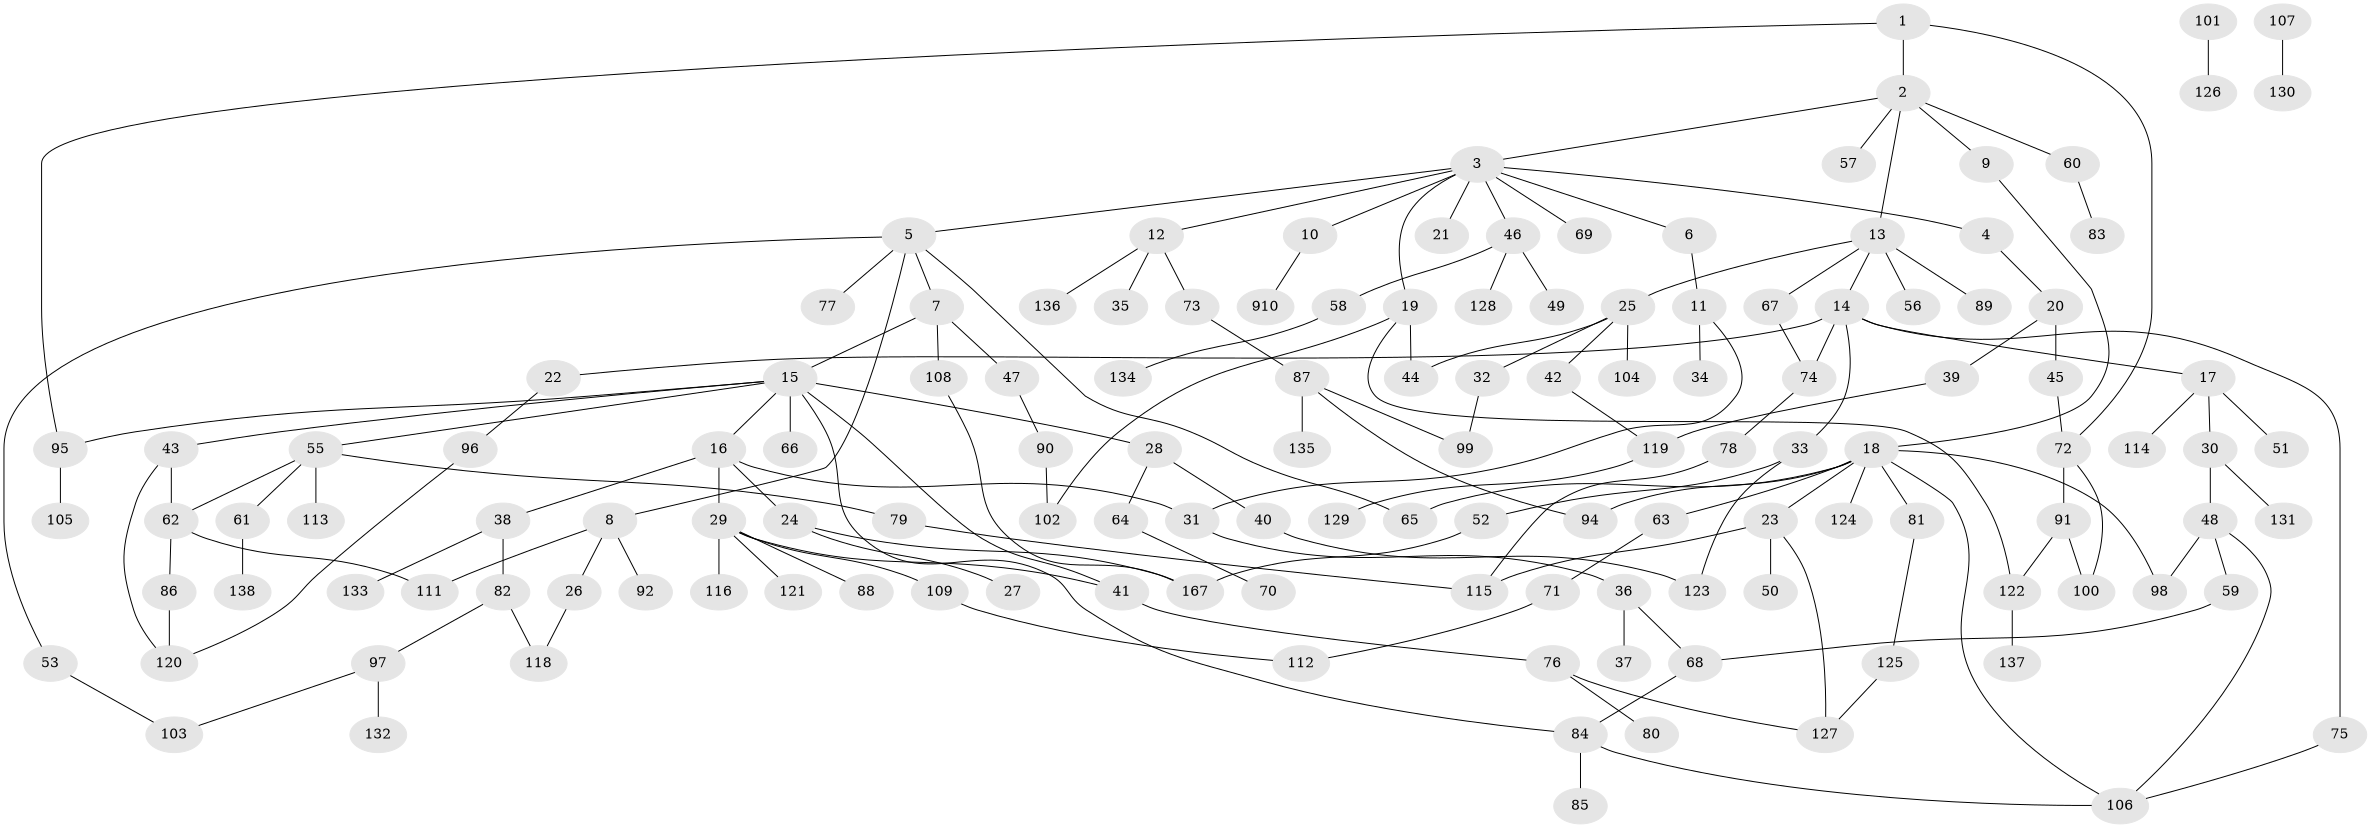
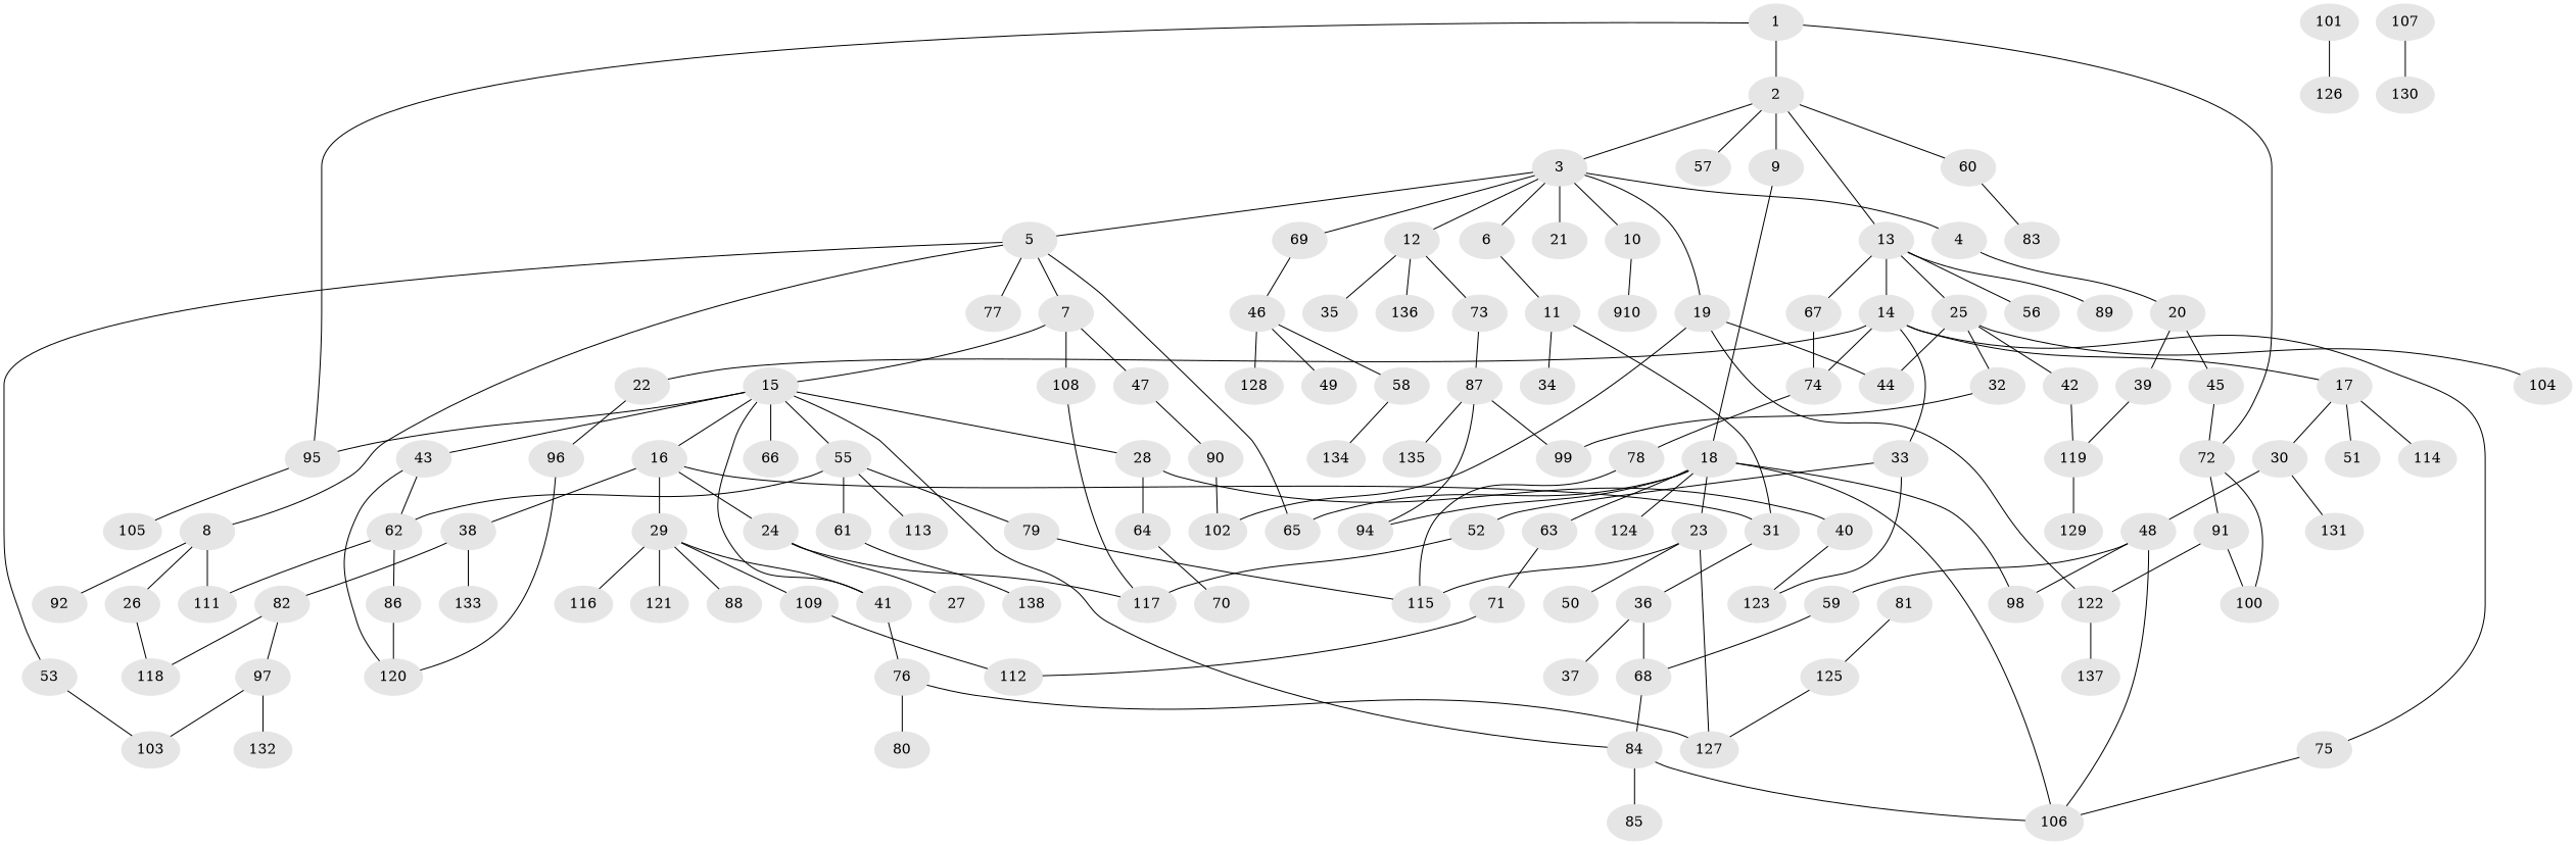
  graph {
    node [color=gray90 style=filled]
    1
    2
    72
    95
    3
    9
    13
    57
    60
    91
    100
    105
    4
    5
    6
    10
    12
    19
    21
    46
    69
    18
    14
    25
    56
    67
    89
    83
    20
    7
    8
    53
    65
    77
    11
    n36 [label=910]
    35
    73
    136
    44
    102
    122
    49
    58
    128
    39
    45
    15
    47
    108
    26
    92
    111
    103
    31
    34
    16
    28
    41
    43
    55
    66
    84
    90
-   117 [label=167]
+   117
    118
    23
    63
    81
    94
    98
    106
    124
    36
    87
    17
    22
    33
    74
    75
    32
    42
    104
    30
    51
    114
    96
    52
    123
    78
    24
    29
    38
    40
    64
    76
    62
    120
    61
    79
    113
    85
    27
    88
    109
    116
    121
    82
    133
    48
    131
    50
    115
    127
    71
    125
    137
    119
    99
    70
    112
    59
    37
    68
    97
    129
    80
    86
    134
    101
    126
    138
    135
    132
    107
    130
    1 -- 2
    1 -- 72
    1 -- 95
    2 -- 3
    2 -- 9
    2 -- 13
    2 -- 57
    2 -- 60
    72 -- 91
    72 -- 100
    95 -- 105
    3 -- 4
    3 -- 5
    3 -- 6
    3 -- 10
    3 -- 12
    3 -- 19
    3 -- 21
-   3 -- 46
+   69 -- 46
    3 -- 69
    9 -- 18
    13 -- 14
    13 -- 25
    13 -- 56
    13 -- 67
    13 -- 89
    60 -- 83
    91 -- 100
    91 -- 122
    4 -- 20
    5 -- 7
    5 -- 8
    5 -- 53
    5 -- 65
    5 -- 77
    6 -- 11
    10 -- n36
    12 -- 35
    12 -- 73
    12 -- 136
    19 -- 44
    19 -- 102
    19 -- 122
    46 -- 49
    46 -- 58
    46 -- 128
    18 -- 65
    18 -- 23
    18 -- 63
-   18 -- 81
    18 -- 94
    18 -- 98
    18 -- 106
    18 -- 124
    14 -- 17
    14 -- 22
    14 -- 33
    14 -- 74
    14 -- 75
    25 -- 44
    25 -- 32
    25 -- 42
    25 -- 104
    67 -- 74
    20 -- 39
    20 -- 45
    7 -- 15
    7 -- 47
    7 -- 108
    8 -- 26
    8 -- 92
    8 -- 111
    53 -- 103
    11 -- 31
    11 -- 34
    73 -- 87
    122 -- 137
    58 -- 134
    39 -- 119
    45 -- 72
    15 -- 95
    15 -- 16
    15 -- 28
    15 -- 41
    15 -- 43
    15 -- 55
    15 -- 66
    15 -- 84
    47 -- 90
    108 -- 117
    26 -- 118
    31 -- 36
    16 -- 31
    16 -- 24
    16 -- 29
    16 -- 38
    28 -- 40
    28 -- 64
    41 -- 76
    43 -- 62
    43 -- 120
    55 -- 62
    55 -- 61
    55 -- 79
    55 -- 113
    84 -- 106
    84 -- 85
    90 -- 102
    23 -- 50
    23 -- 115
    23 -- 127
    63 -- 71
    81 -- 125
    36 -- 37
    36 -- 68
    87 -- 94
    87 -- 99
    87 -- 135
    17 -- 30
    17 -- 51
    17 -- 114
    22 -- 96
    33 -- 52
    33 -- 123
    74 -- 78
    75 -- 106
    32 -- 99
    42 -- 119
    30 -- 48
    30 -- 131
    96 -- 120
    52 -- 117
    78 -- 115
    24 -- 117
    24 -- 27
    29 -- 41
    29 -- 88
    29 -- 109
    29 -- 116
    29 -- 121
    38 -- 82
    38 -- 133
    40 -- 123
    64 -- 70
    76 -- 127
    76 -- 80
    62 -- 111
    62 -- 86
    61 -- 138
    79 -- 115
    109 -- 112
    82 -- 118
    82 -- 97
    48 -- 98
    48 -- 106
    48 -- 59
    71 -- 112
    125 -- 127
    119 -- 129
    59 -- 68
    68 -- 84
    97 -- 103
    97 -- 132
    86 -- 120
    101 -- 126
    107 -- 130
  }
